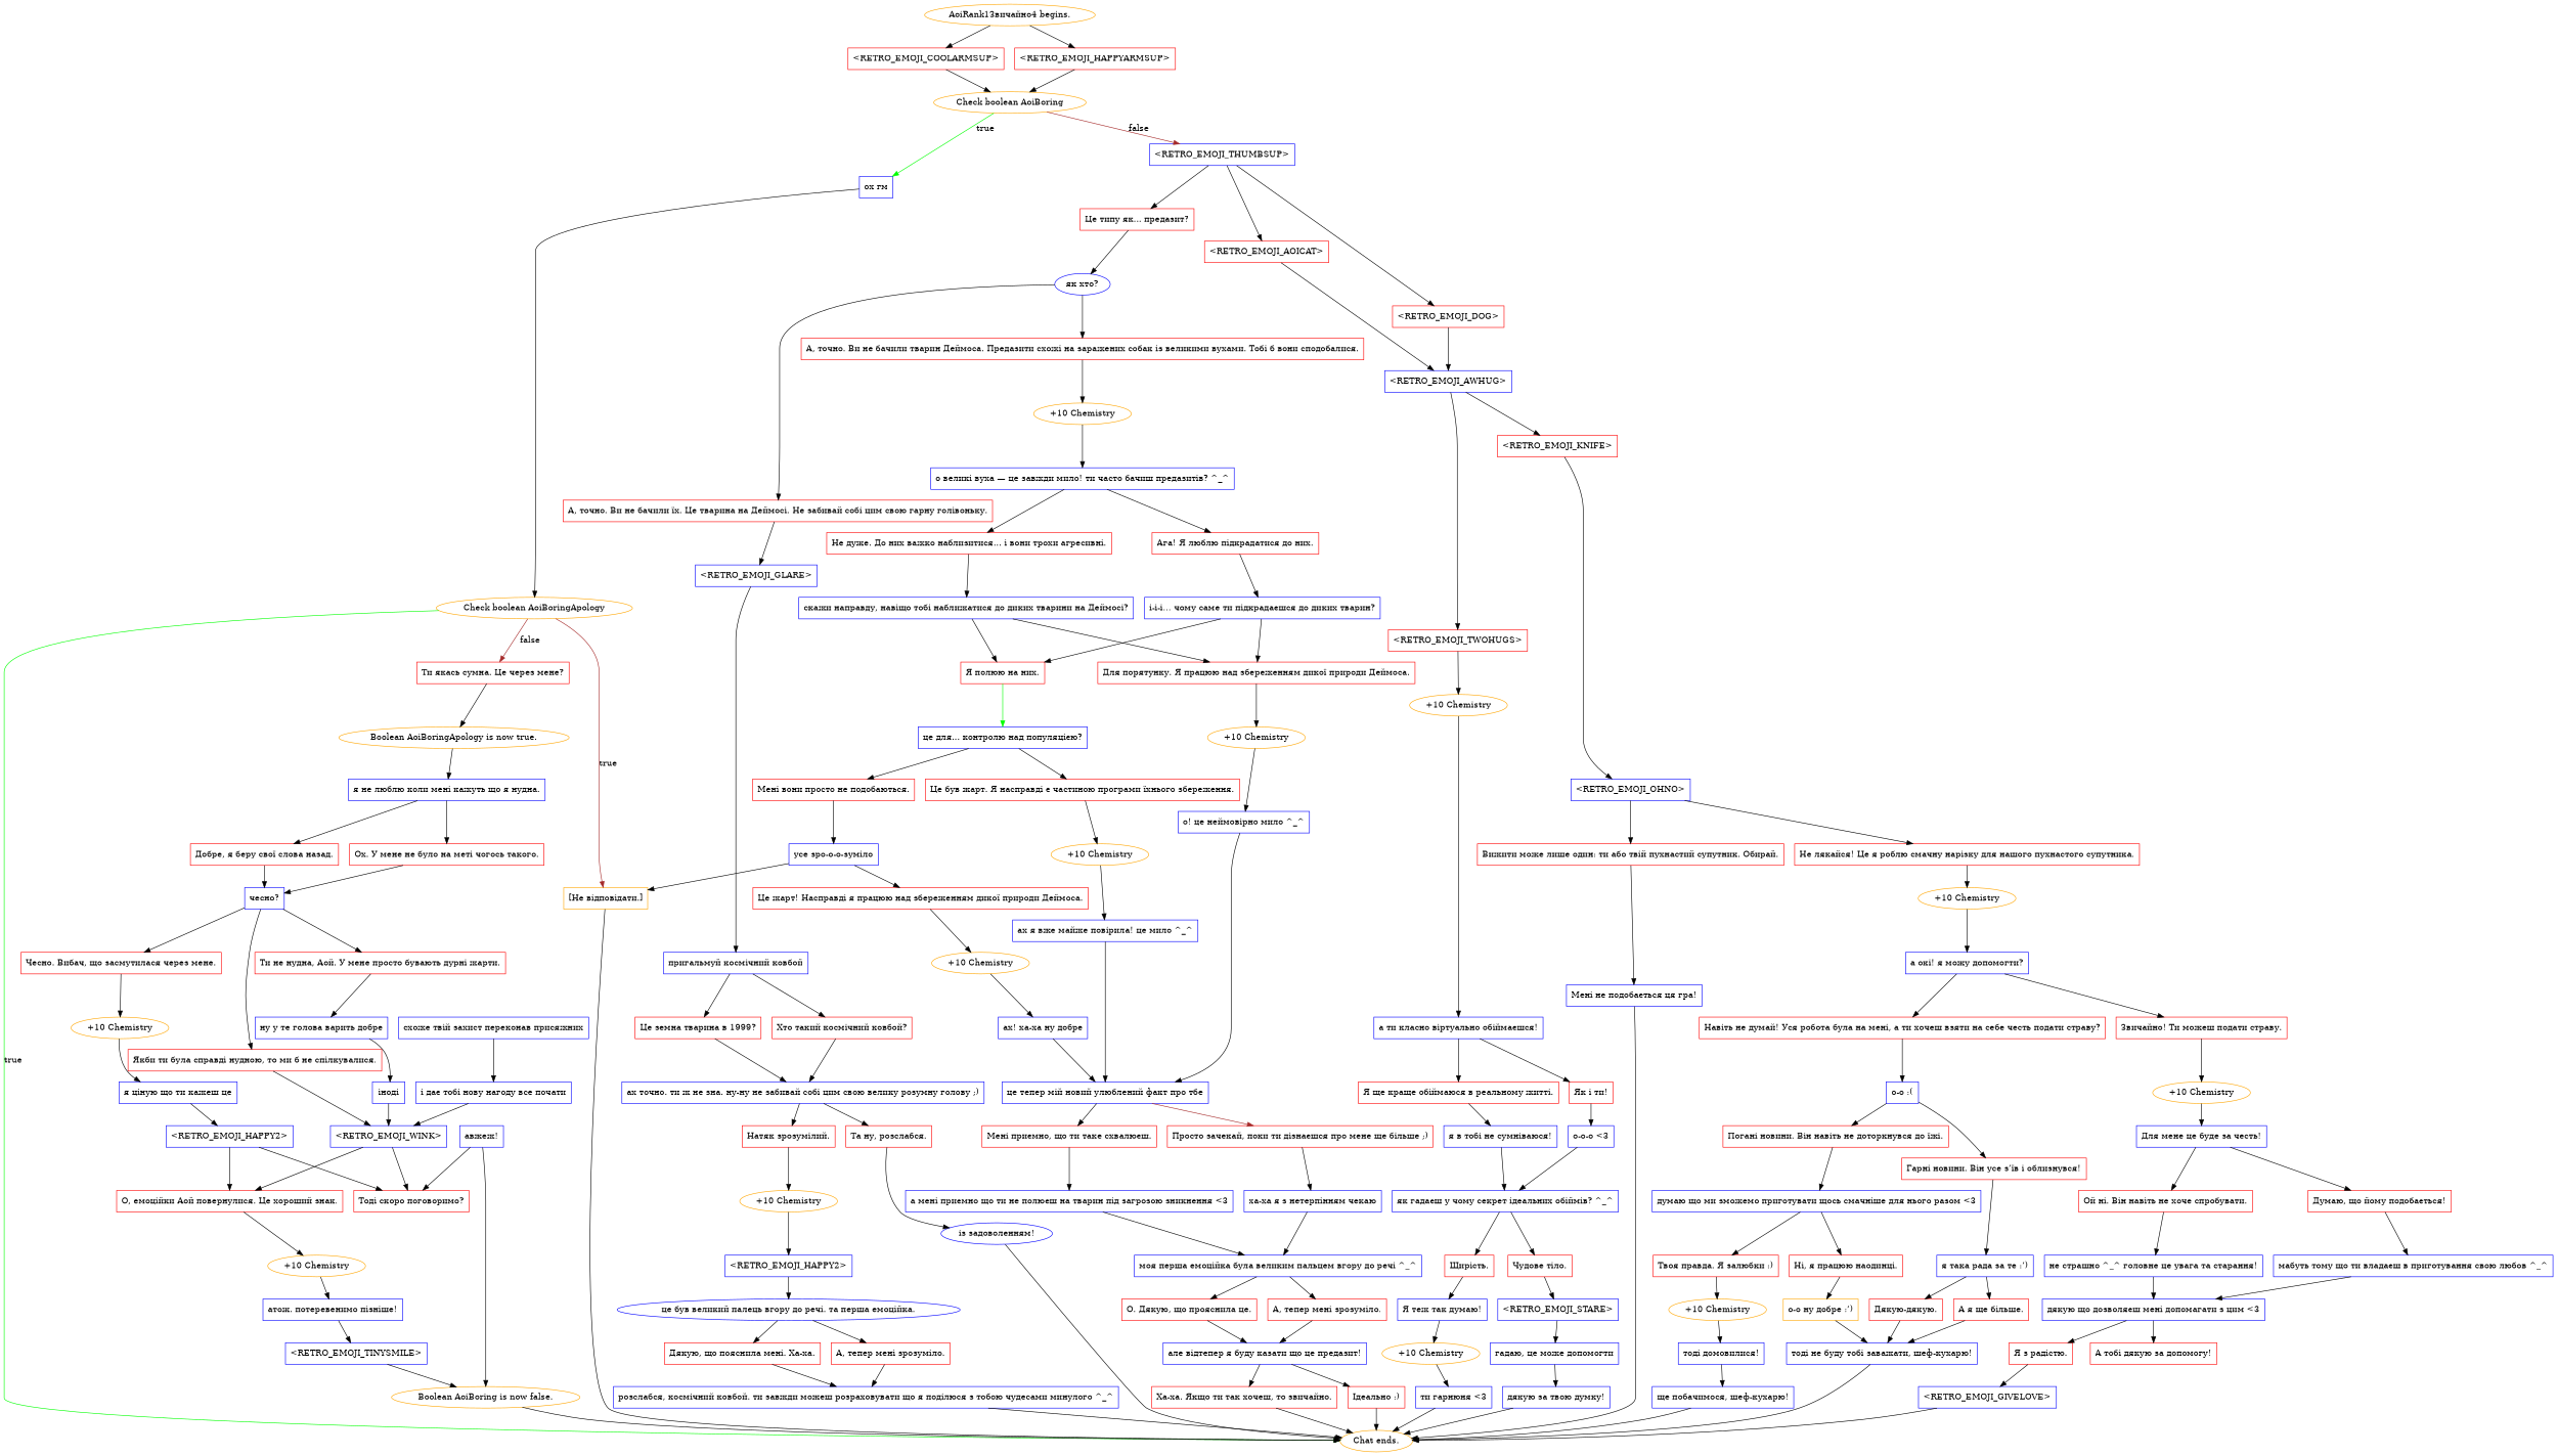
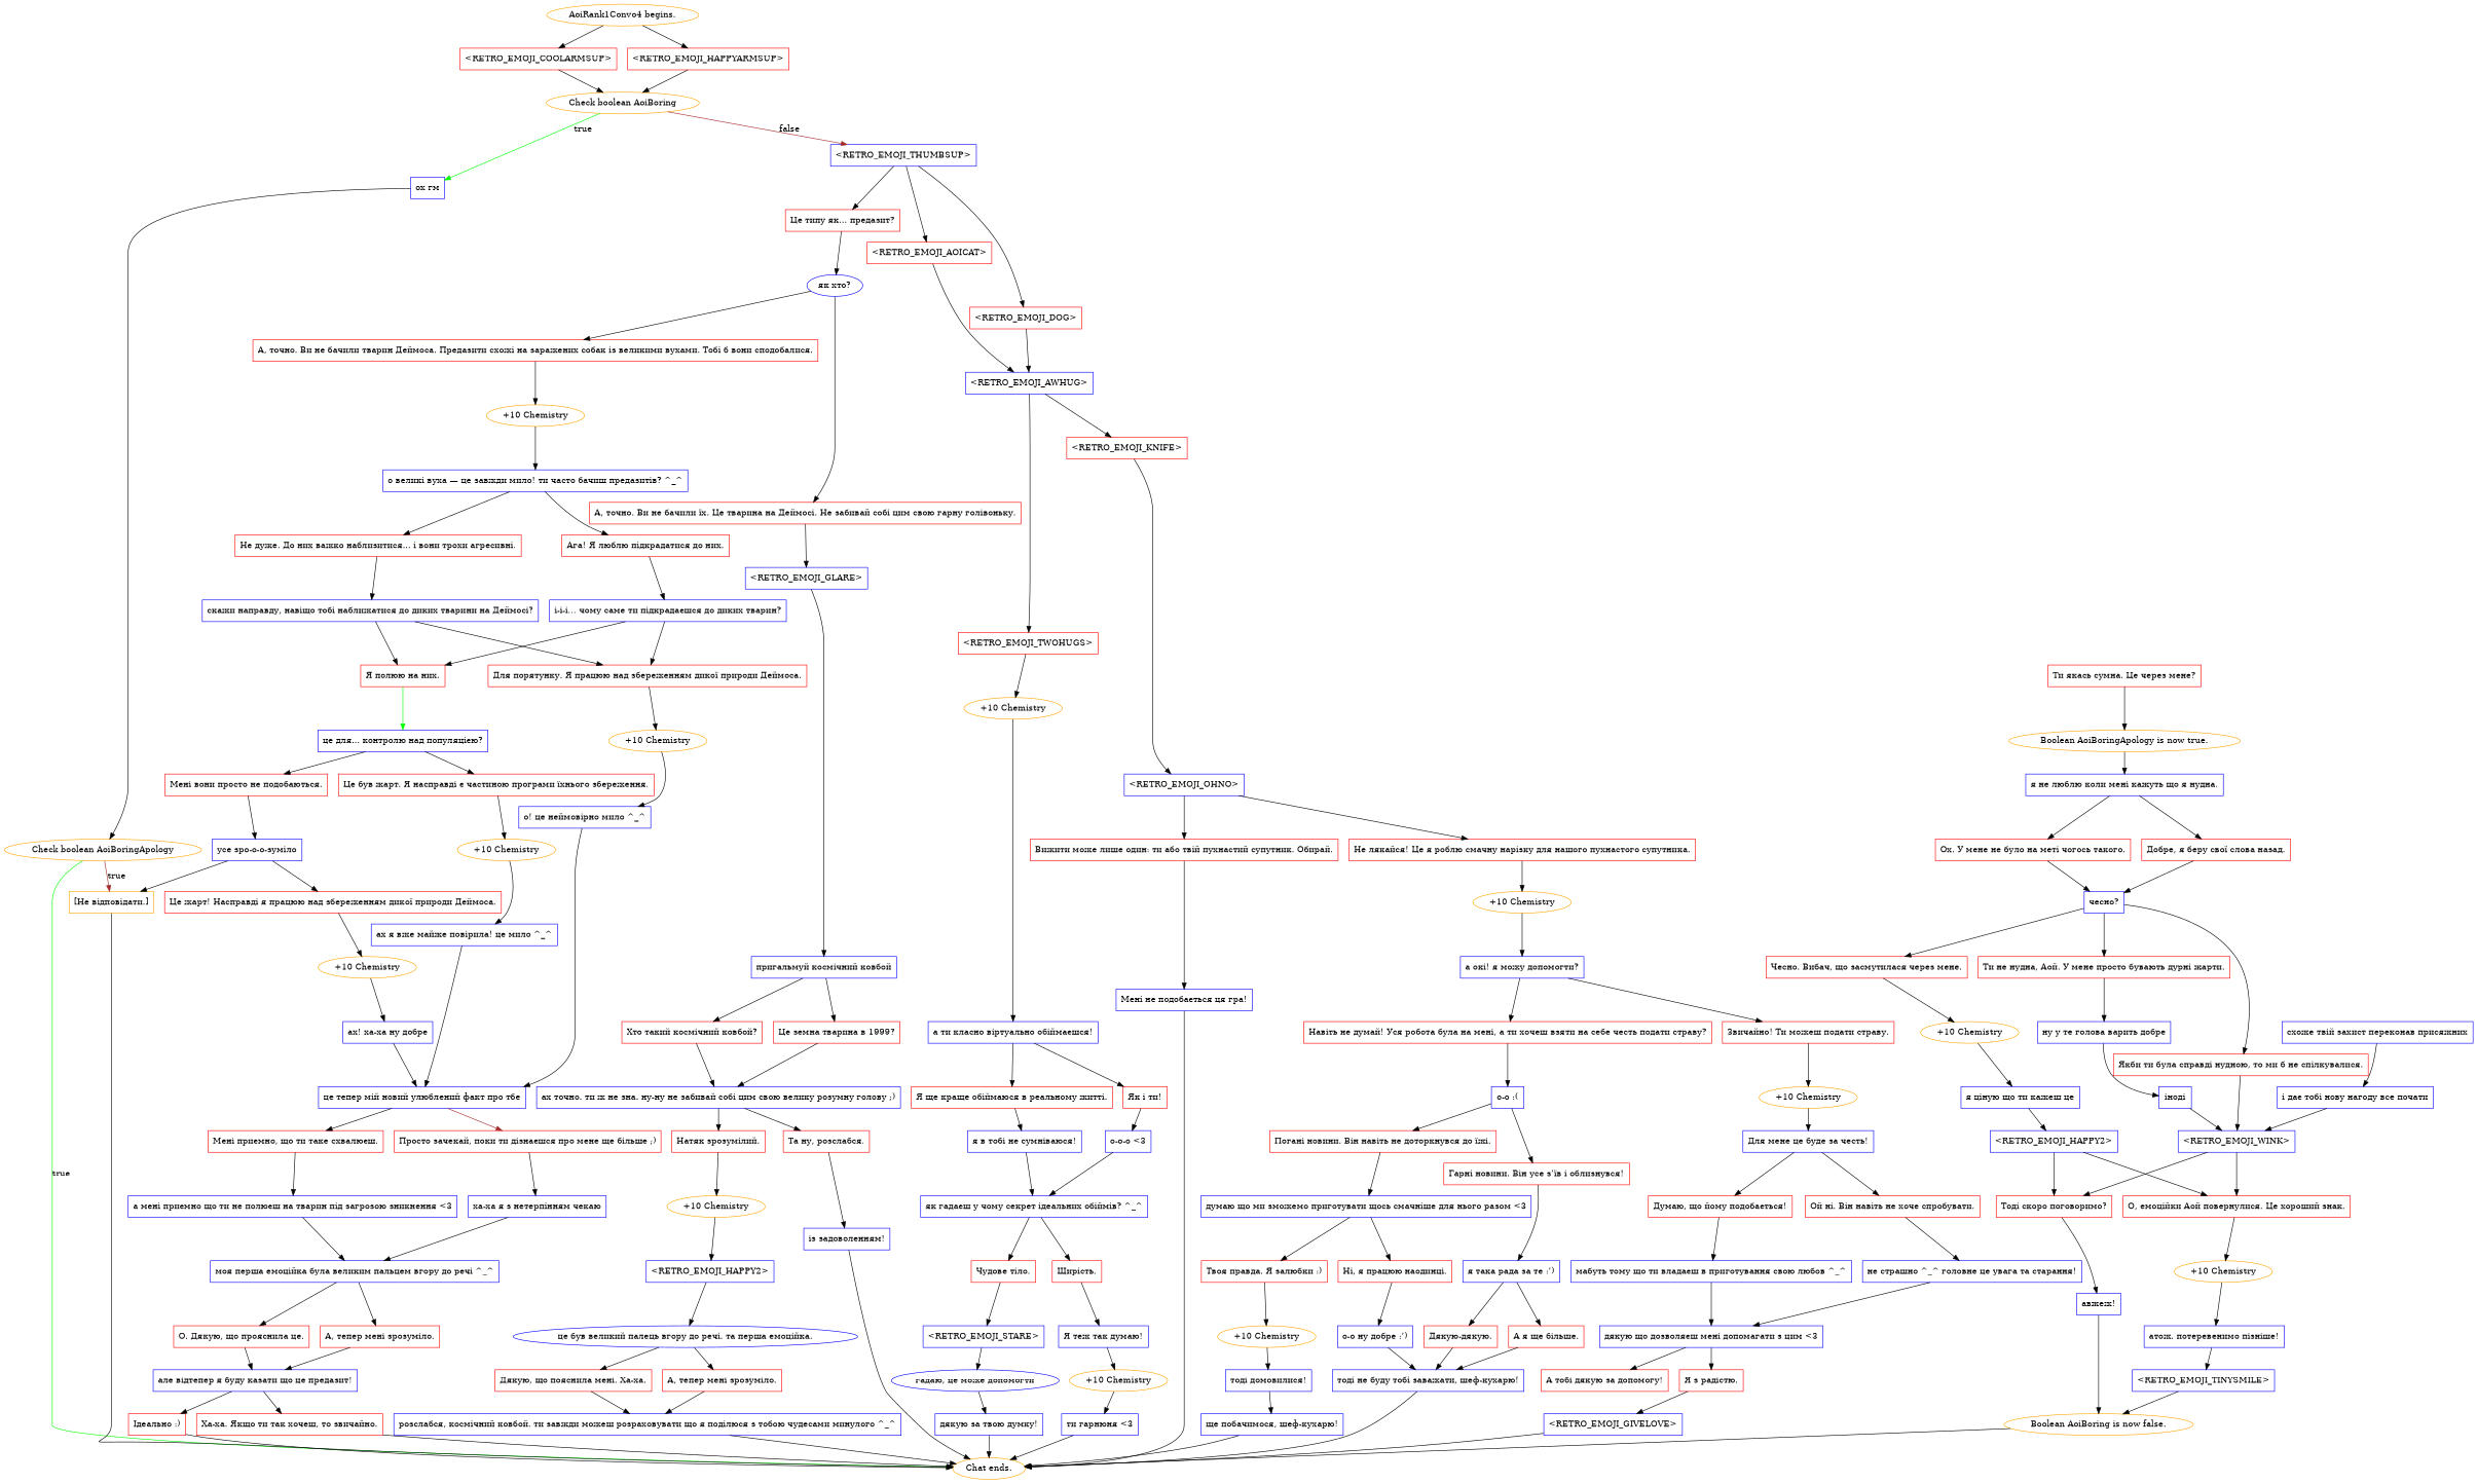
  digraph {
    node [color=blue shape=box]
-   "AoiRank1Convo4 begins." [color=orange label="AoiRank1Звичайно4 begins." shape=""]
+   "AoiRank1Convo4 begins." [color=orange shape=""]
    n2 [color=red label="<RETRO_EMOJI_COOLARMSUP>"]
    n3 [color=red label="<RETRO_EMOJI_HAPPYARMSUP>"]
    n4 [color=orange label="Check boolean AoiBoring" shape=""]
    n5 [label="ох гм"]
    n6 [label="<RETRO_EMOJI_THUMBSUP>"]
    n7 [color=orange label="Check boolean AoiBoringApology" shape=""]
    n8 [color=red label="Це типу як... предазит?"]
    n9 [color=red label="<RETRO_EMOJI_AOICAT>"]
    n10 [color=red label="<RETRO_EMOJI_DOG>"]
    "Chat ends." [color=orange shape=""]
    n12 [color=red label="Ти якась сумна. Це через мене?"]
    n13 [color=orange label="[Не відповідати.]"]
    n14 [label="як хто?" shape=ellipse]
    n15 [label="<RETRO_EMOJI_AWHUG>"]
    n16 [color=orange label="Boolean AoiBoringApology is now true." shape=""]
    n17 [color=red label="А, точно. Ви не бачили тварин Деймоса. Предазити схожі на заражених собак із великими вухами. Тобі б вони сподобалися."]
    n18 [color=red label="А, точно. Ви не бачили їх. Це тварина на Деймосі. Не забивай собі цим свою гарну голівоньку."]
    n19 [color=red label="<RETRO_EMOJI_TWOHUGS>"]
    n20 [color=red label="<RETRO_EMOJI_KNIFE>"]
    n21 [label="я не люблю коли мені кажуть що я нудна."]
    n22 [color=orange label="+10 Chemistry" shape=""]
    n23 [label="<RETRO_EMOJI_GLARE>"]
    n24 [color=orange label="+10 Chemistry" shape=""]
    n25 [label="<RETRO_EMOJI_OHNO>"]
    n26 [color=red label="Ох. У мене не було на меті чогось такого."]
    n27 [color=red label="Добре, я беру свої слова назад."]
    n28 [label="о великі вуха — це завжди мило! ти часто бачиш предазитів? ^_^"]
    n29 [label="пригальмуй космічний ковбой"]
    n30 [label="а ти класно віртуально обіймаєшся!"]
    n31 [color=red label="Вижити може лише один: ти або твій пухнастий супутник. Обирай."]
    n32 [color=red label="Не лякайся! Це я роблю смачну нарізку для нашого пухнастого супутника."]
    n33 [label="чесно?"]
    n34 [color=red label="Не дуже. До них важко наблизитися... і вони трохи агресивні."]
    n35 [color=red label="Ага! Я люблю підкрадатися до них."]
    n36 [color=red label="Хто такий космічний ковбой?"]
    n37 [color=red label="Це земна тварина в 1999?"]
    n38 [color=red label="Я ще краще обіймаюся в реальному житті."]
    n39 [color=red label="Як і ти!"]
    n40 [label="Мені не подобається ця гра!"]
    n41 [color=orange label="+10 Chemistry" shape=""]
    n42 [color=red label="Чесно. Вибач, що засмутилася через мене."]
    n43 [color=red label="Ти не нудна, Аой. У мене просто бувають дурні жарти."]
    n44 [color=red label="Якби ти була справді нудною, то ми б не спілкувалися."]
    n45 [label="cкажи направду, навіщо тобі наближатися до диких тварини на Деймосі?"]
    n46 [label="і-і-і… чому саме ти підкрадаєшся до диких тварин?"]
    n47 [label="ах точно. ти ж не зна. ну-ну не забивай собі цим свою велику розумну голову ;)"]
    n48 [label="я в тобі не сумніваюся!"]
    n49 [label="o-o-o <3"]
    n50 [label="а окі! я можу допомогти?"]
    n51 [color=orange label="+10 Chemistry" shape=""]
    n52 [label="ну у те голова варить добре"]
    n53 [label="<RETRO_EMOJI_WINK>"]
    n54 [color=red label="Я полюю на них."]
    n55 [color=red label="Для порятунку. Я працюю над збереженням дикої природи Деймоса."]
    n56 [color=red label="Натяк зрозумілий."]
    n57 [color=red label="Та ну, розслабся."]
    n58 [label="як гадаєш у чому секрет ідеальних обіймів? ^_^"]
    n59 [color=red label="Навіть не думай! Уся робота була на мені, а ти хочеш взяти на себе честь подати страву?"]
    n60 [color=red label="Звичайно! Ти можеш подати страву."]
    n61 [label="я ціную що ти кажеш це"]
    n62 [label="іноді"]
    n63 [label="схоже твій захист переконав присяжних"]
    n64 [label="і дає тобі нову нагоду все почати"]
    n65 [label="це для... контролю над популяцією?"]
    n66 [color=orange label="+10 Chemistry" shape=""]
    n67 [color=orange label="+10 Chemistry" shape=""]
-   n68 [label="із задоволенням!" shape=ellipse]
+   n68 [label="із задоволенням!"]
    n69 [color=red label="Чудове тіло."]
    n70 [color=red label="Щирість."]
    n71 [label="о-о :("]
    n72 [color=orange label="+10 Chemistry" shape=""]
    n73 [label="<RETRO_EMOJI_HAPPY2>"]
    n74 [color=red label="Мені вони просто не подобаються."]
    n75 [color=red label="Це був жарт. Я насправді є частиною програми їхнього збереження."]
    n76 [label="о! це неймовірно мило ^_^"]
    n77 [label="<RETRO_EMOJI_HAPPY2>"]
    n78 [label="<RETRO_EMOJI_STARE>"]
    n79 [label="Я теж так думаю!"]
    n80 [color=red label="Погані новини. Він навіть не доторкнувся до їжі."]
    n81 [color=red label="Гарні новини. Він усе з’їв і облизнувся!"]
    n82 [label="Для мене це буде за честь!"]
    n83 [color=red label="Тоді скоро поговоримо?"]
    n84 [color=red label="О, емоційки Аой повернулися. Це хороший знак."]
    n85 [label="усе зро-о-о-зуміло"]
    n86 [color=orange label="+10 Chemistry" shape=""]
    n87 [label="це тепер мій новий улюблений факт про тбе"]
    n88 [label="це був великий палець вгору до речі. та перша емоційка." shape=ellipse]
-   n89 [label="гадаю, це може допомогти"]
+   n89 [label="гадаю, це може допомогти" shape=ellipse]
    n90 [color=orange label="+10 Chemistry" shape=""]
    n91 [label="думаю що ми зможемо приготувати щось смачніше для нього разом <3"]
    n92 [label="я така рада за те :’)"]
    n93 [color=red label="Думаю, що йому подобається!"]
    n94 [color=red label="Ой ні. Він навіть не хоче спробувати."]
    n95 [label="авжеж!"]
    n96 [color=orange label="+10 Chemistry" shape=""]
    n97 [color=red label="Це жарт! Насправді я працюю над збереженням дикої природи Деймоса."]
    n98 [label="ах я вже майже повірила! це мило ^_^"]
    n99 [color=red label="Мені приємно, що ти таке схвалюєш."]
    n100 [color=red label="Просто зачекай, поки ти дізнаєшся про мене ще більше ;)"]
    n101 [color=red label="Дякую, що пояснила мені. Ха-ха."]
    n102 [color=red label="А, тепер мені зрозуміло."]
    n103 [label="дякую за твою думку!"]
    n104 [label="ти гарнюня <3"]
    n105 [color=red label="Твоя правда. Я залюбки :)"]
    n106 [color=red label="Ні, я працюю наодинці."]
    n107 [color=red label="Дякую-дякую."]
    n108 [color=red label="А я ще більше."]
    n109 [label="мабуть тому що ти владаєш в приготування свою любов ^_^"]
    n110 [label="не страшно ^_^ головне це увага та старання!"]
    n111 [color=orange label="Boolean AoiBoring is now false." shape=""]
    n112 [label="атож. потеревенимо пізніше!"]
    n113 [color=orange label="+10 Chemistry" shape=""]
    n114 [label="а мені приємно що ти не полюєш на тварин під загрозою зникнення <3"]
    n115 [label="ха-ха я з нетерпінням чекаю"]
    n116 [label="розслабся, космічний ковбой. ти завжди можеш розраховувати що я поділюся з тобою чудесами минулого ^_^"]
    n117 [color=orange label="+10 Chemistry" shape=""]
-   n118 [color=orange label="о-о ну добре :’)"]
+   n118 [label="о-о ну добре :’)"]
    n119 [label="тоді не буду тобі заважати, шеф-кухарю!"]
    n120 [label="дякую що дозволяєш мені допомагати з цим <3"]
    n121 [label="<RETRO_EMOJI_TINYSMILE>"]
    n122 [label="ах! ха-ха ну добре"]
    n123 [label="моя перша емоційка була великим пальцем вгору до речі ^_^"]
    n124 [label="тоді домовилися!"]
    n125 [color=red label="А тобі дякую за допомогу!"]
    n126 [color=red label="Я з радістю."]
    n127 [color=red label="О. Дякую, що прояснила це."]
    n128 [color=red label="А, тепер мені зрозуміло."]
    n129 [label="ще побачимося, шеф-кухарю!"]
    n130 [label="<RETRO_EMOJI_GIVELOVE>"]
    n131 [label="але відтепер я буду казати що це предазит!"]
    n132 [color=red label="Ідеально :)"]
    n133 [color=red label="Ха-ха. Якщо ти так хочеш, то звичайно."]
    "AoiRank1Convo4 begins." -> n2
    "AoiRank1Convo4 begins." -> n3
    n2 -> n4
    n3 -> n4
    n4 -> n5 [color=green label=true]
    n4 -> n6 [color=brown label=false]
    n5 -> n7
    n6 -> n8
    n6 -> n9
    n6 -> n10
    n7 -> "Chat ends." [color=green label=true]
-   n7 -> n12 [color=brown label=false]
    n7 -> n13 [color=brown label=true]
    n8 -> n14
    n9 -> n15
    n10 -> n15
    n12 -> n16
    n13 -> "Chat ends."
    n14 -> n17
    n14 -> n18
    n15 -> n19
    n15 -> n20
    n16 -> n21
    n17 -> n22
    n18 -> n23
    n19 -> n24
    n20 -> n25
    n21 -> n26
    n21 -> n27
    n22 -> n28
    n23 -> n29
    n24 -> n30
    n25 -> n31
    n25 -> n32
    n26 -> n33
    n27 -> n33
    n28 -> n34
    n28 -> n35
    n29 -> n36
    n29 -> n37
    n30 -> n38
    n30 -> n39
    n31 -> n40
    n32 -> n41
    n33 -> n42
    n33 -> n43
    n33 -> n44
    n34 -> n45
    n35 -> n46
    n36 -> n47
    n37 -> n47
    n38 -> n48
    n39 -> n49
    n40 -> "Chat ends."
    n41 -> n50
    n42 -> n51
    n43 -> n52
    n44 -> n53
    n45 -> n54
    n45 -> n55
    n46 -> n54
    n46 -> n55
    n47 -> n56
    n47 -> n57
    n48 -> n58
    n49 -> n58
    n50 -> n59
    n50 -> n60
    n51 -> n61
    n52 -> n62
    n53 -> n83
    n53 -> n84
    n54 -> n65 [color=green]
    n55 -> n66
    n56 -> n67
    n57 -> n68
    n58 -> n69
    n58 -> n70
    n59 -> n71
    n60 -> n72
    n61 -> n73
    n62 -> n53
    n63 -> n64
    n64 -> n53
    n65 -> n74
    n65 -> n75
    n66 -> n76
    n67 -> n77
    n68 -> "Chat ends."
    n69 -> n78
    n70 -> n79
    n71 -> n80
    n71 -> n81
    n72 -> n82
    n73 -> n83
    n73 -> n84
    n74 -> n85
    n75 -> n86
    n76 -> n87
    n77 -> n88
    n78 -> n89
    n79 -> n90
    n80 -> n91
    n81 -> n92
    n82 -> n93
    n82 -> n94
-   n95 -> n83
+   n83 -> n95
    n84 -> n96
    n85 -> n13
    n85 -> n97
    n86 -> n98
    n87 -> n99
    n87 -> n100 [color=brown]
    n88 -> n101
    n88 -> n102
    n89 -> n103
    n90 -> n104
    n91 -> n105
    n91 -> n106
    n92 -> n107
    n92 -> n108
    n93 -> n109
    n94 -> n110
    n95 -> n111
    n96 -> n112
    n97 -> n113
    n98 -> n87
    n99 -> n114
    n100 -> n115
    n101 -> n116
    n102 -> n116
    n103 -> "Chat ends."
    n104 -> "Chat ends."
    n105 -> n117
    n106 -> n118
    n107 -> n119
    n108 -> n119
    n109 -> n120
    n110 -> n120
    n111 -> "Chat ends."
    n112 -> n121
    n113 -> n122
    n114 -> n123
    n115 -> n123
    n116 -> "Chat ends."
    n117 -> n124
    n118 -> n119
    n119 -> "Chat ends."
    n120 -> n125
    n120 -> n126
    n121 -> n111
    n122 -> n87
    n123 -> n127
    n123 -> n128
    n124 -> n129
    n126 -> n130
    n127 -> n131
    n128 -> n131
    n129 -> "Chat ends."
    n130 -> "Chat ends."
    n131 -> n132
    n131 -> n133
    n132 -> "Chat ends."
    n133 -> "Chat ends."
  }
